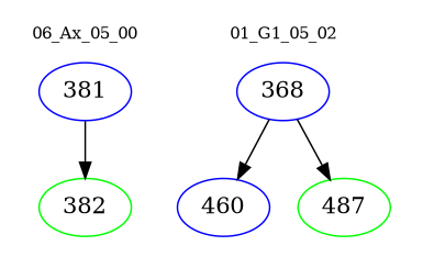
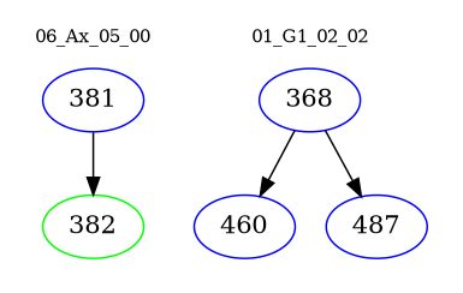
  digraph {
    node [color=blue]
    edge [color=black]
    n1 [label=381]
    n2 [color=green label=382]
    n3 [label=368]
    n4 [label=460]
-   n5 [color=green label=487]
+   n5 [label=487]
    subgraph cluster_1 {
      color=white
      fontsize=10
      label="06_Ax_05_00"
      n1
      n2
    }
    subgraph cluster_2 {
      color=white
      fontsize=10
-     label="01_G1_05_02"
+     label="01_G1_02_02"
      n3
      n4
      n5
    }
    n1 -> n2
    n3 -> n4
    n3 -> n5
  }
